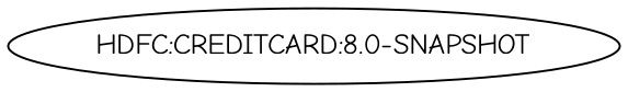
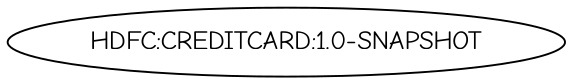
  digraph {
    fontname="Comic Neue"
-   "HDFC:CREDITCARD:1.0-SNAPSHOT" [fontname="Comic Neue" label="HDFC:CREDITCARD:8.0-SNAPSHOT"]
+   "HDFC:CREDITCARD:1.0-SNAPSHOT" [fontname="Comic Neue"]
  }
